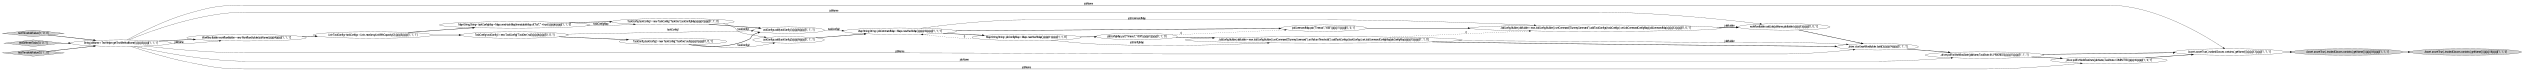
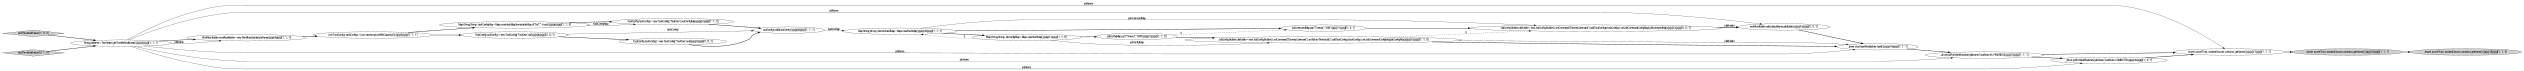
  digraph {
    fontname="Roboto Condensed"
    rankdir=LR
    node [fillcolor=white fontname="Roboto Condensed" shape=ellipse style=filled]
    edge [fontname="Roboto Condensed" style=bold]
    n1 [label="taskConfigs.add(taskConfig1)@@@8@@@['1', '1', '1']"]
    n2 [label="Map<String,String> jobCommandMap = Maps.newHashMap()@@@10@@@['1', '1', '1']"]
    n3 [label="jobCommandMap.put(\"Timeout\",\"1000\")@@@11@@@['0', '0', '1']"]
    n4 [label="JobConfig.Builder jobBuilder = new JobConfig.Builder().setCommand(\"DummyCommand\").addTaskConfigs(taskConfigs).setJobCommandConfigMap(jobCommandMap)@@@12@@@['0', '0', '1']"]
    n5 [label="Map<String,String> jobConfigMap = Maps.newHashMap()@@@11@@@['1', '1', '0']"]
-   n6 [label="taskConfigs.add(taskConfig2)@@@9@@@['1', '1', '1']"]
    n7 [label="workflowBuilder.addJob(jobName,jobBuilder)@@@13@@@['0', '0', '1']"]
    n8 [label="Map<String,String> taskConfigMap = Maps.newHashMap(ImmutableMap.of(\"fail\",\"\" + true))@@@6@@@['1', '1', '0']"]
    n9 [label="TaskConfig taskConfig1 = new TaskConfig(\"TaskOne\",taskConfigMap)@@@7@@@['1', '1', '0']"]
    n10 [label="jobConfigMap.put(\"Timeout\",\"1000\")@@@12@@@['1', '1', '0']"]
    n11 [label="JobConfig.Builder jobBuilder = new JobConfig.Builder().setCommand(\"DummyCommand\").setFailureThreshold(1).addTaskConfigs(taskConfigs).setJobCommandConfigMap(jobConfigMap)@@@13@@@['1', '1', '0']"]
    n12 [label="_driver.start(workflowBuilder.build())@@@14@@@['1', '1', '1']"]
    n13 [fillcolor=lightgray label="Assert.assertTrue(_invokedClasses.contains(.getName()))@@@18@@@['1', '1', '1']"]
    n14 [fillcolor=lightgray label="Assert.assertTrue(_invokedClasses.contains(.getName()))@@@18@@@['1', '1', '0']"]
    n15 [label="Assert.assertTrue(_invokedClasses.contains(.getName()))@@@17@@@['1', '1', '1']"]
    n16 [fillcolor=lightgray label="testThresholdFailure['1', '0', '0']" shape=diamond]
    n17 [label="String jobName = TestHelper.getTestMethodName()@@@3@@@['1', '1', '1']"]
    n18 [label="Workflow.Builder workflowBuilder = new Workflow.Builder(jobName)@@@4@@@['1', '1', '1']"]
    n19 [label="_driver.pollForWorkflowState(jobName,TaskState.IN_PROGRESS)@@@15@@@['1', '1', '1']"]
    n20 [label="_driver.pollForWorkflowState(jobName,TaskState.COMPLETED)@@@16@@@['1', '0', '1']"]
    n21 [label="List<TaskConfig> taskConfigs = Lists.newArrayListWithCapacity(2)@@@5@@@['1', '1', '1']"]
    n22 [label="TaskConfig taskConfig1 = new TaskConfig(\"TaskOne\",null)@@@6@@@['0', '0', '1']"]
-   n23 [fillcolor=lightgray label="testDifferentTasks['0', '0', '1']" shape=diamond]
    n24 [label="TaskConfig taskConfig2 = new TaskConfig(\"TaskTwo\",null)@@@7@@@['0', '0', '1']"]
    n25 [fillcolor=lightgray label="testThresholdFailure['0', '1', '0']" shape=diamond]
    n1 -> n2 [label=taskConfig2 style=solid]
    n2 -> n3
    n2 -> n4 [label=jobCommandMap style=solid]
    n2 -> n5
    n3 -> n4
    n4 -> n7
    n4 -> n7 [label=jobBuilder style=solid]
    n5 -> n2 [label=0 style=dashed]
    n5 -> n10
    n5 -> n11 [label=jobConfigMap style=solid]
-   n6 -> n2
    n7 -> n12
    n8 -> n9
    n8 -> n9 [label=taskConfigMap style=solid]
    n9 -> n1
-   n9 -> n6 [label=taskConfig1 style=solid]
    n10 -> n3 [label=0 style=dashed]
    n10 -> n11
    n11 -> n4 [label=0 style=dashed]
    n11 -> n12
    n11 -> n12 [label=jobBuilder style=solid]
    n12 -> n19
    n13 -> n14
    n15 -> n13
    n16 -> n17
    n17 -> n7 [label=jobName style=solid]
    n17 -> n12 [label=jobName style=solid]
    n17 -> n15 [label=jobName style=solid]
    n17 -> n18
    n17 -> n18 [label=jobName style=solid]
    n17 -> n19 [label=jobName style=solid]
    n17 -> n20 [label=jobName style=solid]
    n18 -> n21
    n19 -> n15
    n19 -> n20
    n20 -> n15
    n21 -> n8
    n21 -> n22
    n22 -> n1 [label=taskConfig1 style=solid]
    n22 -> n24
-   n23 -> n17
    n24 -> n1
-   n24 -> n6 [label=taskConfig2 style=solid]
    n25 -> n17
  }
